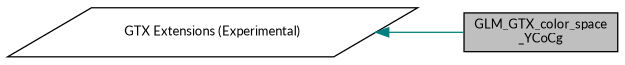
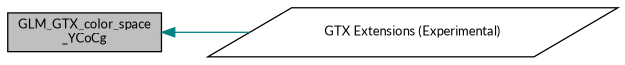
  digraph {
    rankdir=LR
    fontname=Lato
    node [color=black fontname=Lato fontsize=10 style=filled]
    n1 [fillcolor=white height=0.2 label="GTX Extensions (Experimental)" shape=parallelogram width=0.4]
    n2 [fillcolor=grey75 fontcolor=black height=0.2 label="GLM_GTX_color_space\l_YCoCg" shape=box width=0.4]
-   n1 -> n2 [dir=back fontname=Lato fontsize=10 labelfontname=Helvetica labelfontsize=10 shape=plaintext style=solid color=teal]
+   n2 -> n1 [dir=back fontname=Lato fontsize=10 labelfontname=Helvetica labelfontsize=10 shape=plaintext style=solid color=teal]
  }
